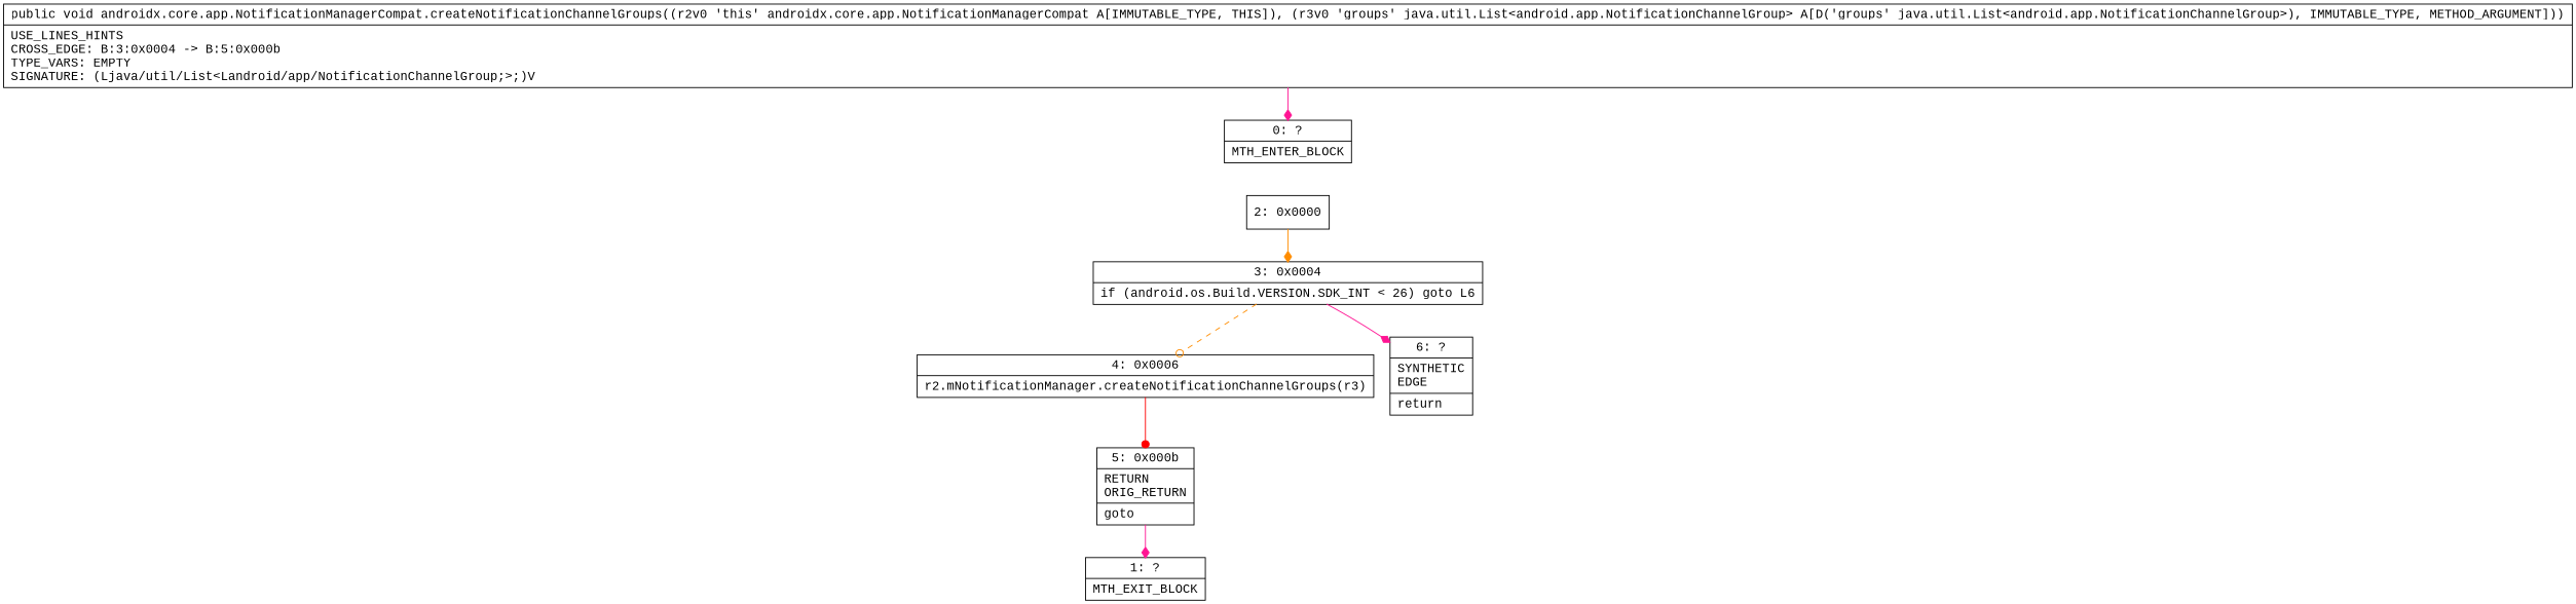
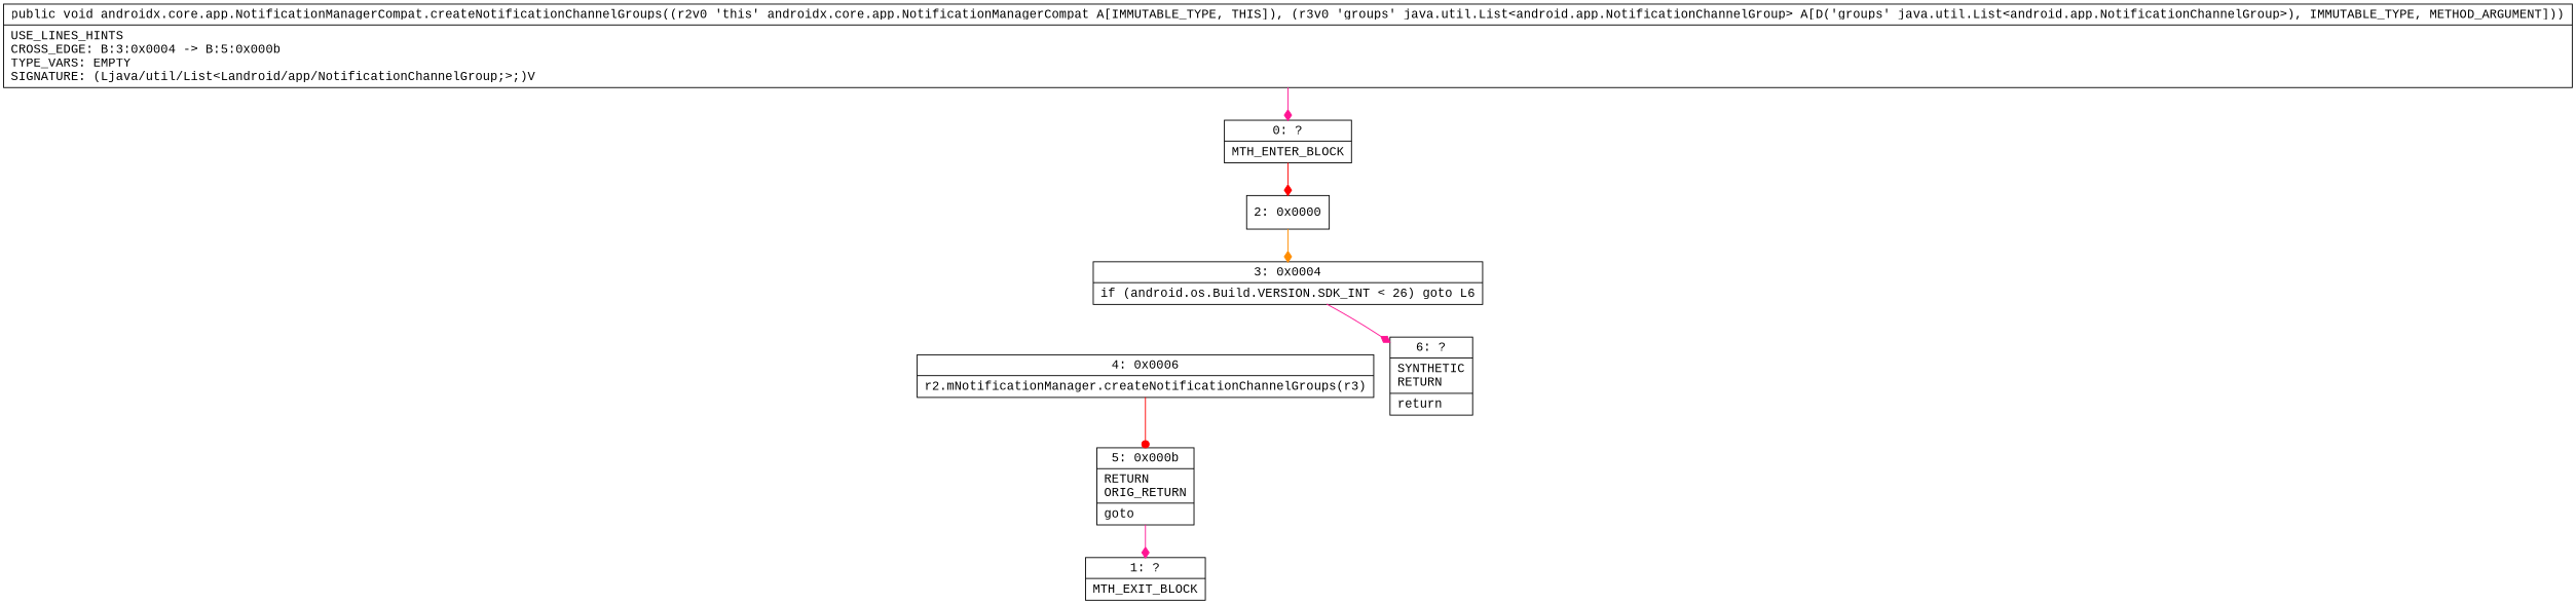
  digraph {
    fontname="Liberation Mono"
    node [fontname="Liberation Mono" shape=record]
    edge [arrowhead=diamond color=deeppink fontname="Liberation Mono"]
    n1 [label="{0\:\ ?|MTH_ENTER_BLOCK\l}"]
    n2 [label="{2\:\ 0x0000}"]
    n3 [label="{3\:\ 0x0004|if (android.os.Build.VERSION.SDK_INT \< 26) goto L6\l}"]
    n4 [label="{4\:\ 0x0006|r2.mNotificationManager.createNotificationChannelGroups(r3)\l}"]
-   n5 [label="{6\:\ ?|SYNTHETIC\lEDGE\l|return\l}"]
+   n5 [label="{6\:\ ?|SYNTHETIC\lRETURN\l|return\l}"]
    n6 [label="{5\:\ 0x000b|RETURN\lORIG_RETURN\l|goto\l}"]
    n7 [label="{1\:\ ?|MTH_EXIT_BLOCK\l}"]
    n8 [label="{public void androidx.core.app.NotificationManagerCompat.createNotificationChannelGroups((r2v0 'this' androidx.core.app.NotificationManagerCompat A[IMMUTABLE_TYPE, THIS]), (r3v0 'groups' java.util.List\<android.app.NotificationChannelGroup\> A[D('groups' java.util.List\<android.app.NotificationChannelGroup\>), IMMUTABLE_TYPE, METHOD_ARGUMENT]))  | USE_LINES_HINTS\lCROSS_EDGE: B:3:0x0004 \-\> B:5:0x000b\lTYPE_VARS: EMPTY\lSIGNATURE: (Ljava\/util\/List\<Landroid\/app\/NotificationChannelGroup;\>;)V\l}"]
+   n1 -> n2 [color=red]
    n2 -> n3 [color=darkorange]
-   n3 -> n4 [arrowhead=odot color=darkorange style=dashed]
    n3 -> n5
    n4 -> n6 [arrowhead=dot color=red]
    n6 -> n7
    n8 -> n1
  }
